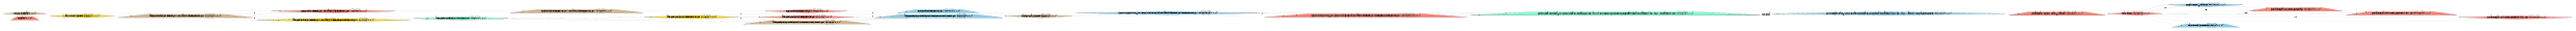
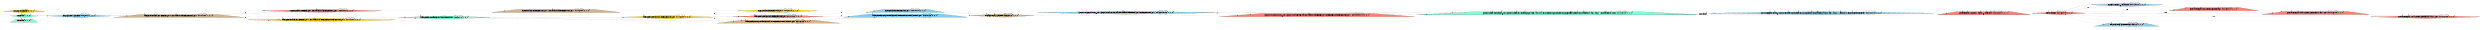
  digraph {
    rankdir=LR
    node [fillcolor=salmon shape=diamond style=filled]
    edge [arrowhead=dot style=dotted]
    n1 [label="expectListObjects(PREFIXES.get(0),ImmutableList.of(EXPECTED_URIS.get(0)))@@@4@@@['0', '1', '0']"]
    n2 [fillcolor=tan label="expectListObjects(EXPECTED_URIS.get(1),ImmutableList.of(EXPECTED_URIS.get(1)))@@@5@@@['0', '1', '0']" shape=trapezium]
-   n3 [label="expectGetObject(EXPECTED_URIS.get(0))@@@6@@@['0', '1', '0']"]
+   n3 [fillcolor=gold label="expectGetObject(EXPECTED_URIS.get(0))@@@6@@@['0', '1', '0']"]
    n4 [fillcolor=tan label="addExpectedPrefixObjects(PREFIXES.get(0),ImmutableList.of(EXPECTED_URIS.get(0)))@@@4@@@['1', '0', '0']" shape=trapezium]
    n5 [fillcolor=gold label="addExpectedPrefixObjects(PREFIXES.get(0),ImmutableList.of(EXPECTED_COMPRESSED_URIS.get(0)))@@@4@@@['0', '0', '1']"]
    n6 [fillcolor=aquamarine label="addExpectedNonPrefixObjectsWithNoListPermission()@@@5@@@['1', '0', '1']"]
    n7 [fillcolor=gold label="addExpectedGetObjectMock(EXPECTED_URIS.get(0))@@@6@@@['1', '0', '0']"]
    n8 [fillcolor=tan label="addExpectedGetCompressedObjectMock(EXPECTED_COMPRESSED_URIS.get(0))@@@6@@@['0', '0', '1']" shape=trapezium]
    n9 [fillcolor=skyblue label="expectGetObject(EXPECTED_URIS.get(1))@@@7@@@['0', '1', '0']" shape=trapezium]
    n10 [fillcolor=tan label="EasyMock.replay(S3_CLIENT)@@@8@@@['1', '1', '1']"]
    n11 [fillcolor=skyblue label="S3InputSource inputSource = new S3InputSource(SERVICE,null,ImmutableList.of(PREFIXES.get(0),EXPECTED_URIS.get(1)),null)@@@9@@@['1', '1', '0']"]
    n12 [label="S3InputSource inputSource = new S3InputSource(SERVICE,null,ImmutableList.of(PREFIXES.get(0),EXPECTED_COMPRESSED_URIS.get(1)),null)@@@9@@@['0', '0', '1']" shape=trapezium]
    n13 [fillcolor=aquamarine label="InputRowSchema someSchema = new InputRowSchema(new TimestampSpec(\"time\",\"auto\",null),new DimensionsSpec(DimensionsSpec.getDefaultSchemas(ImmutableList.of(\"dim1\",\"dim2\"))),ImmutableList.of(\"count\"))@@@10@@@['1', '1', '1']" shape=trapezium]
    n14 [label="Assert.assertEquals(NOW,nextRow.getTimestamp())@@@15@@@['1', '1', '1']" shape=trapezium]
    n15 [label="Assert.assertEquals(\"hello\",nextRow.getDimension(\"dim1\").get(0))@@@16@@@['1', '1', '1']" shape=trapezium]
    n16 [label="Assert.assertEquals(\"world\",nextRow.getDimension(\"dim2\").get(0))@@@17@@@['1', '1', '1']"]
-   n17 [fillcolor=tan label="testCompressedReader['0', '0', '1']"]
-   n18 [fillcolor=gold label="EasyMock.reset(S3_CLIENT)@@@3@@@['1', '1', '1']"]
+   n17 [fillcolor=gold label="testCompressedReader['0', '0', '1']"]
+   n18 [fillcolor=skyblue label="EasyMock.reset(S3_CLIENT)@@@3@@@['1', '1', '1']"]
    n19 [label="CloseableIterator<InputRow> iterator = reader.read()@@@12@@@['1', '1', '1']" shape=trapezium]
    n20 [label="iterator.hasNext()@@@13@@@['1', '1', '1']"]
    n21 [fillcolor=skyblue label="EasyMock.verify(S3_CLIENT)@@@19@@@['0', '1', '0']" shape=trapezium]
    n22 [fillcolor=skyblue label="InputRow nextRow = iterator.next()@@@14@@@['1', '1', '1']"]
    n23 [fillcolor=skyblue label="addExpectedGetCompressedObjectMock(EXPECTED_COMPRESSED_URIS.get(1))@@@7@@@['0', '0', '1']" shape=trapezium]
+   n24 [fillcolor=aquamarine label="testReader['1', '0', '0']"]
    n25 [label="addExpectedGetObjectMock(EXPECTED_URIS.get(1))@@@7@@@['1', '0', '0']"]
    n26 [fillcolor=skyblue label="InputSourceReader reader = inputSource.reader(someSchema,new CsvInputFormat(ImmutableList.of(\"time\",\"dim1\",\"dim2\"),\"|\",false,null,0),temporaryFolder.newFolder())@@@11@@@['1', '1', '1']"]
-   n27 [label="testReader['0', '1', '0']" shape=trapezium]
+   n27 [fillcolor=aquamarine label="testReader['0', '1', '0']" shape=trapezium]
    n1 -> n2
    n2 -> n3
    n3 -> n9 [arrowhead=vee]
    n4 -> n1 [label=0 style=dashed]
    n4 -> n5 [arrowhead=vee label=0 style=dashed]
    n4 -> n6 [arrowhead=vee]
    n5 -> n6
    n6 -> n7 [arrowhead=vee style=dashed]
    n6 -> n8 [arrowhead=vee style=dashed]
    n7 -> n3 [arrowhead=vee label=0]
    n7 -> n8 [label=0]
    n7 -> n25 [style=dashed]
    n8 -> n23 [style=dashed]
    n9 -> n10 [style=dashed]
    n10 -> n11 [arrowhead=vee]
    n10 -> n12
    n11 -> n12 [label=0]
    n11 -> n13 [arrowhead=vee style=dashed]
    n12 -> n13 [style=dashed]
    n13 -> n26 [arrowhead=vee]
    n13 -> n26 [arrowhead=vee label=someSchema style=dashed]
    n14 -> n15
    n15 -> n16 [style=dashed]
    n16 -> n20
    n17 -> n18 [arrowhead=vee]
    n18 -> n1
    n18 -> n4 [style=dashed]
    n18 -> n5
    n19 -> n20
    n20 -> n14 [label=true]
    n20 -> n15 [label=true style=dashed]
    n20 -> n16 [label=true]
    n20 -> n21 [arrowhead=vee]
    n20 -> n22 [arrowhead=vee style=dashed]
    n20 -> n22 [label=true style=dashed]
    n22 -> n14 [arrowhead=vee]
    n23 -> n10
+   n24 -> n18 [arrowhead=vee style=dashed]
    n25 -> n9 [arrowhead=vee label=0]
    n25 -> n10
    n25 -> n23 [label=0 style=dashed]
    n26 -> n19
    n27 -> n18
  }
